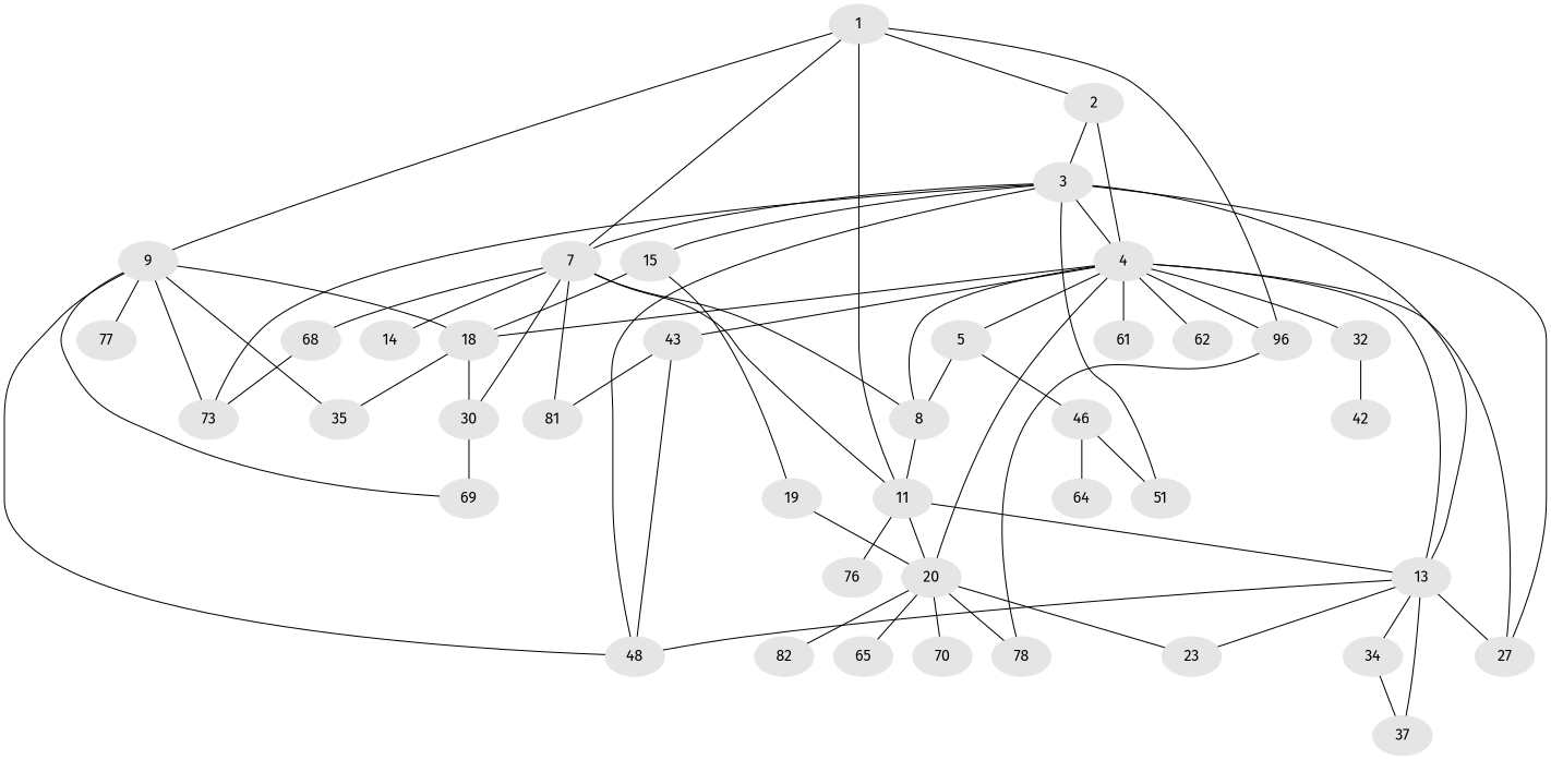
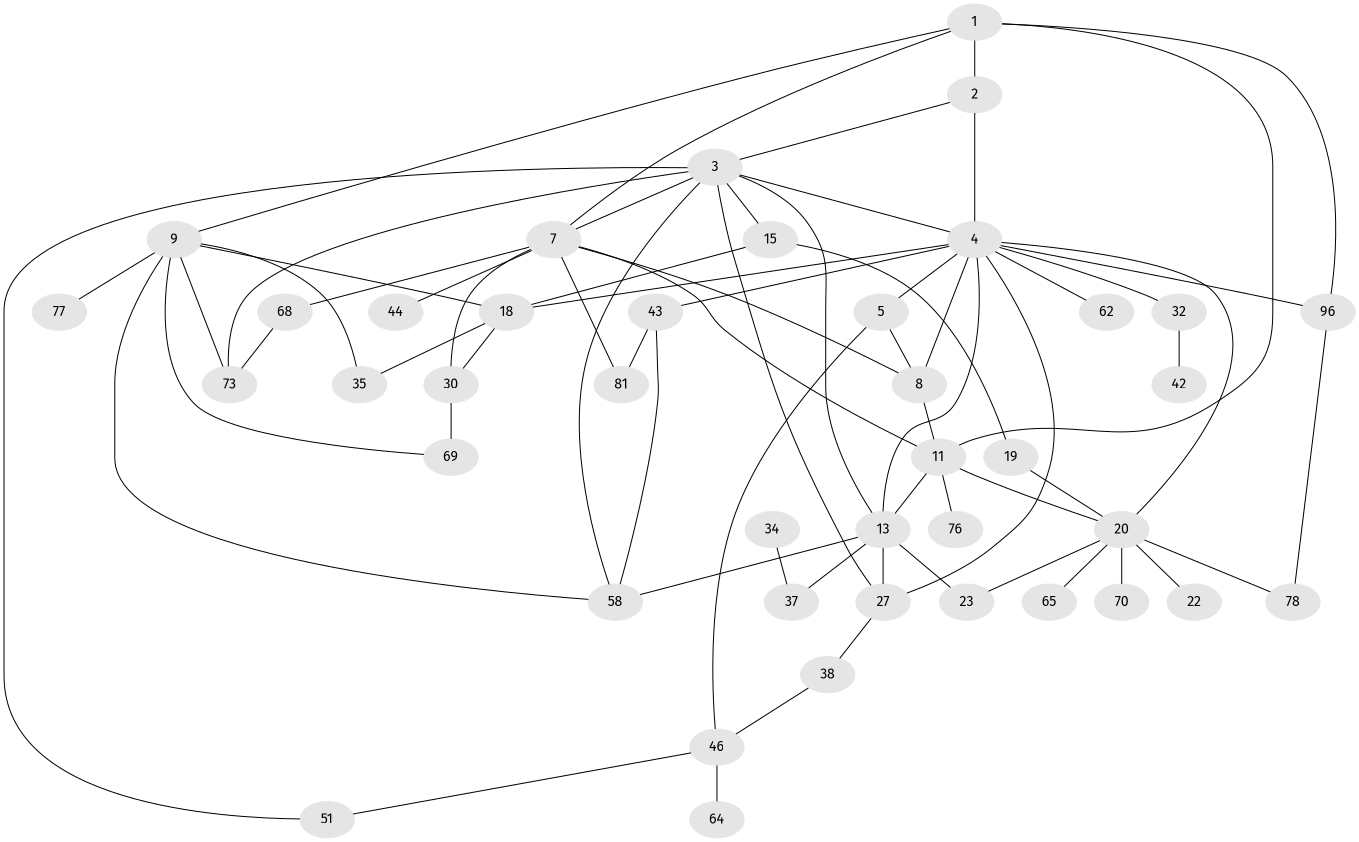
  graph {
    fontname="Fira Sans"
    node [color=gray90 fontname="Fira Sans" style=filled]
    edge [fontname="Fira Sans"]
    1 [super="+58+24"]
    2
    7 [super="+10"]
    9 [super="+56+74"]
    11 [super="+33"]
    n6 [label=96]
    3 [super="+12+6"]
    4 [super="+79+16+25+17"]
    8
    30 [super="+41"]
-   44 [label=14]
+   44
    68
    81 [super="+84"]
-   48 [super="+49"]
+   48 [super="+49" label=58]
    73
    18 [super="+21"]
    35 [super="+50"]
    69
    77
    13 [super="+55+28"]
    20 [super="+47+39"]
    76
    78
    15 [super="+72"]
    27 [super="+45"]
    n26 [label=51 super="+82"]
    5 [super="+14"]
    32 [super="+36"]
    43
-   61
    62
    23 [super="+29"]
    34
    37
    19
+   38
    46 [super="+51"]
-   22 [label=82]
+   22
    65
    70
    42
    64
    1 -- 2
    1 -- 7 [weight=2]
    1 -- 9
    1 -- 11 [weight=2]
    1 -- n6
    2 -- 3
    2 -- 4 [weight=2]
    7 -- 11
    7 -- 8
    7 -- 30
    7 -- 44
    7 -- 68
    7 -- 81
    9 -- 48
    9 -- 73
    9 -- 18
    9 -- 35
    9 -- 69
    9 -- 77
    11 -- 13
    11 -- 20 [weight=2]
    11 -- 76
    n6 -- 78
    3 -- 7
    3 -- 4
    3 -- 48
    3 -- 73
    3 -- 13
    3 -- 15
    3 -- 27
    3 -- n26
    4 -- n6
    4 -- 8
    4 -- 18
    4 -- 13 [weight=2]
    4 -- 20
    4 -- 27 [weight=2]
    4 -- 5 [weight=2]
    4 -- 32
    4 -- 43
-   4 -- 61
    4 -- 62
    8 -- 11
    30 -- 69 [weight=2]
    68 -- 73
    18 -- 30
    18 -- 35
    13 -- 48
    13 -- 27
    13 -- 23
-   13 -- 34
    13 -- 37
    20 -- 78
    20 -- 23
    20 -- 22
    20 -- 65
    20 -- 70
    15 -- 18
    15 -- 19
+   27 -- 38
    5 -- 8
    5 -- 46
    32 -- 42
    43 -- 81
    43 -- 48
    34 -- 37
    19 -- 20
+   38 -- 46
    46 -- n26
    46 -- 64
  }
